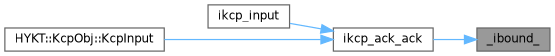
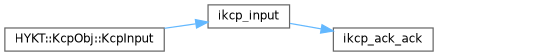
  digraph {
    rankdir=RL
    node [color=grey40 fillcolor=white fontname=Helvetica fontsize=10 shape=box style=filled]
    edge [color=steelblue1 dir=back fontname=Helvetica fontsize=10 labelfontname=Helvetica labelfontsize=10 style=solid]
-   n1 [color=gray40 fillcolor=grey60 fontcolor=black height=0.2 label=_ibound_ width=0.4]
    n2 [height=0.2 label=ikcp_ack_ack width=0.4]
    n3 [height=0.2 label=ikcp_input width=0.4]
    n4 [height=0.2 label="HYKT::KcpObj::KcpInput" width=0.4]
-   n1 -> n2
    n2 -> n3
-   n2 -> n4
+   n3 -> n4
  }
